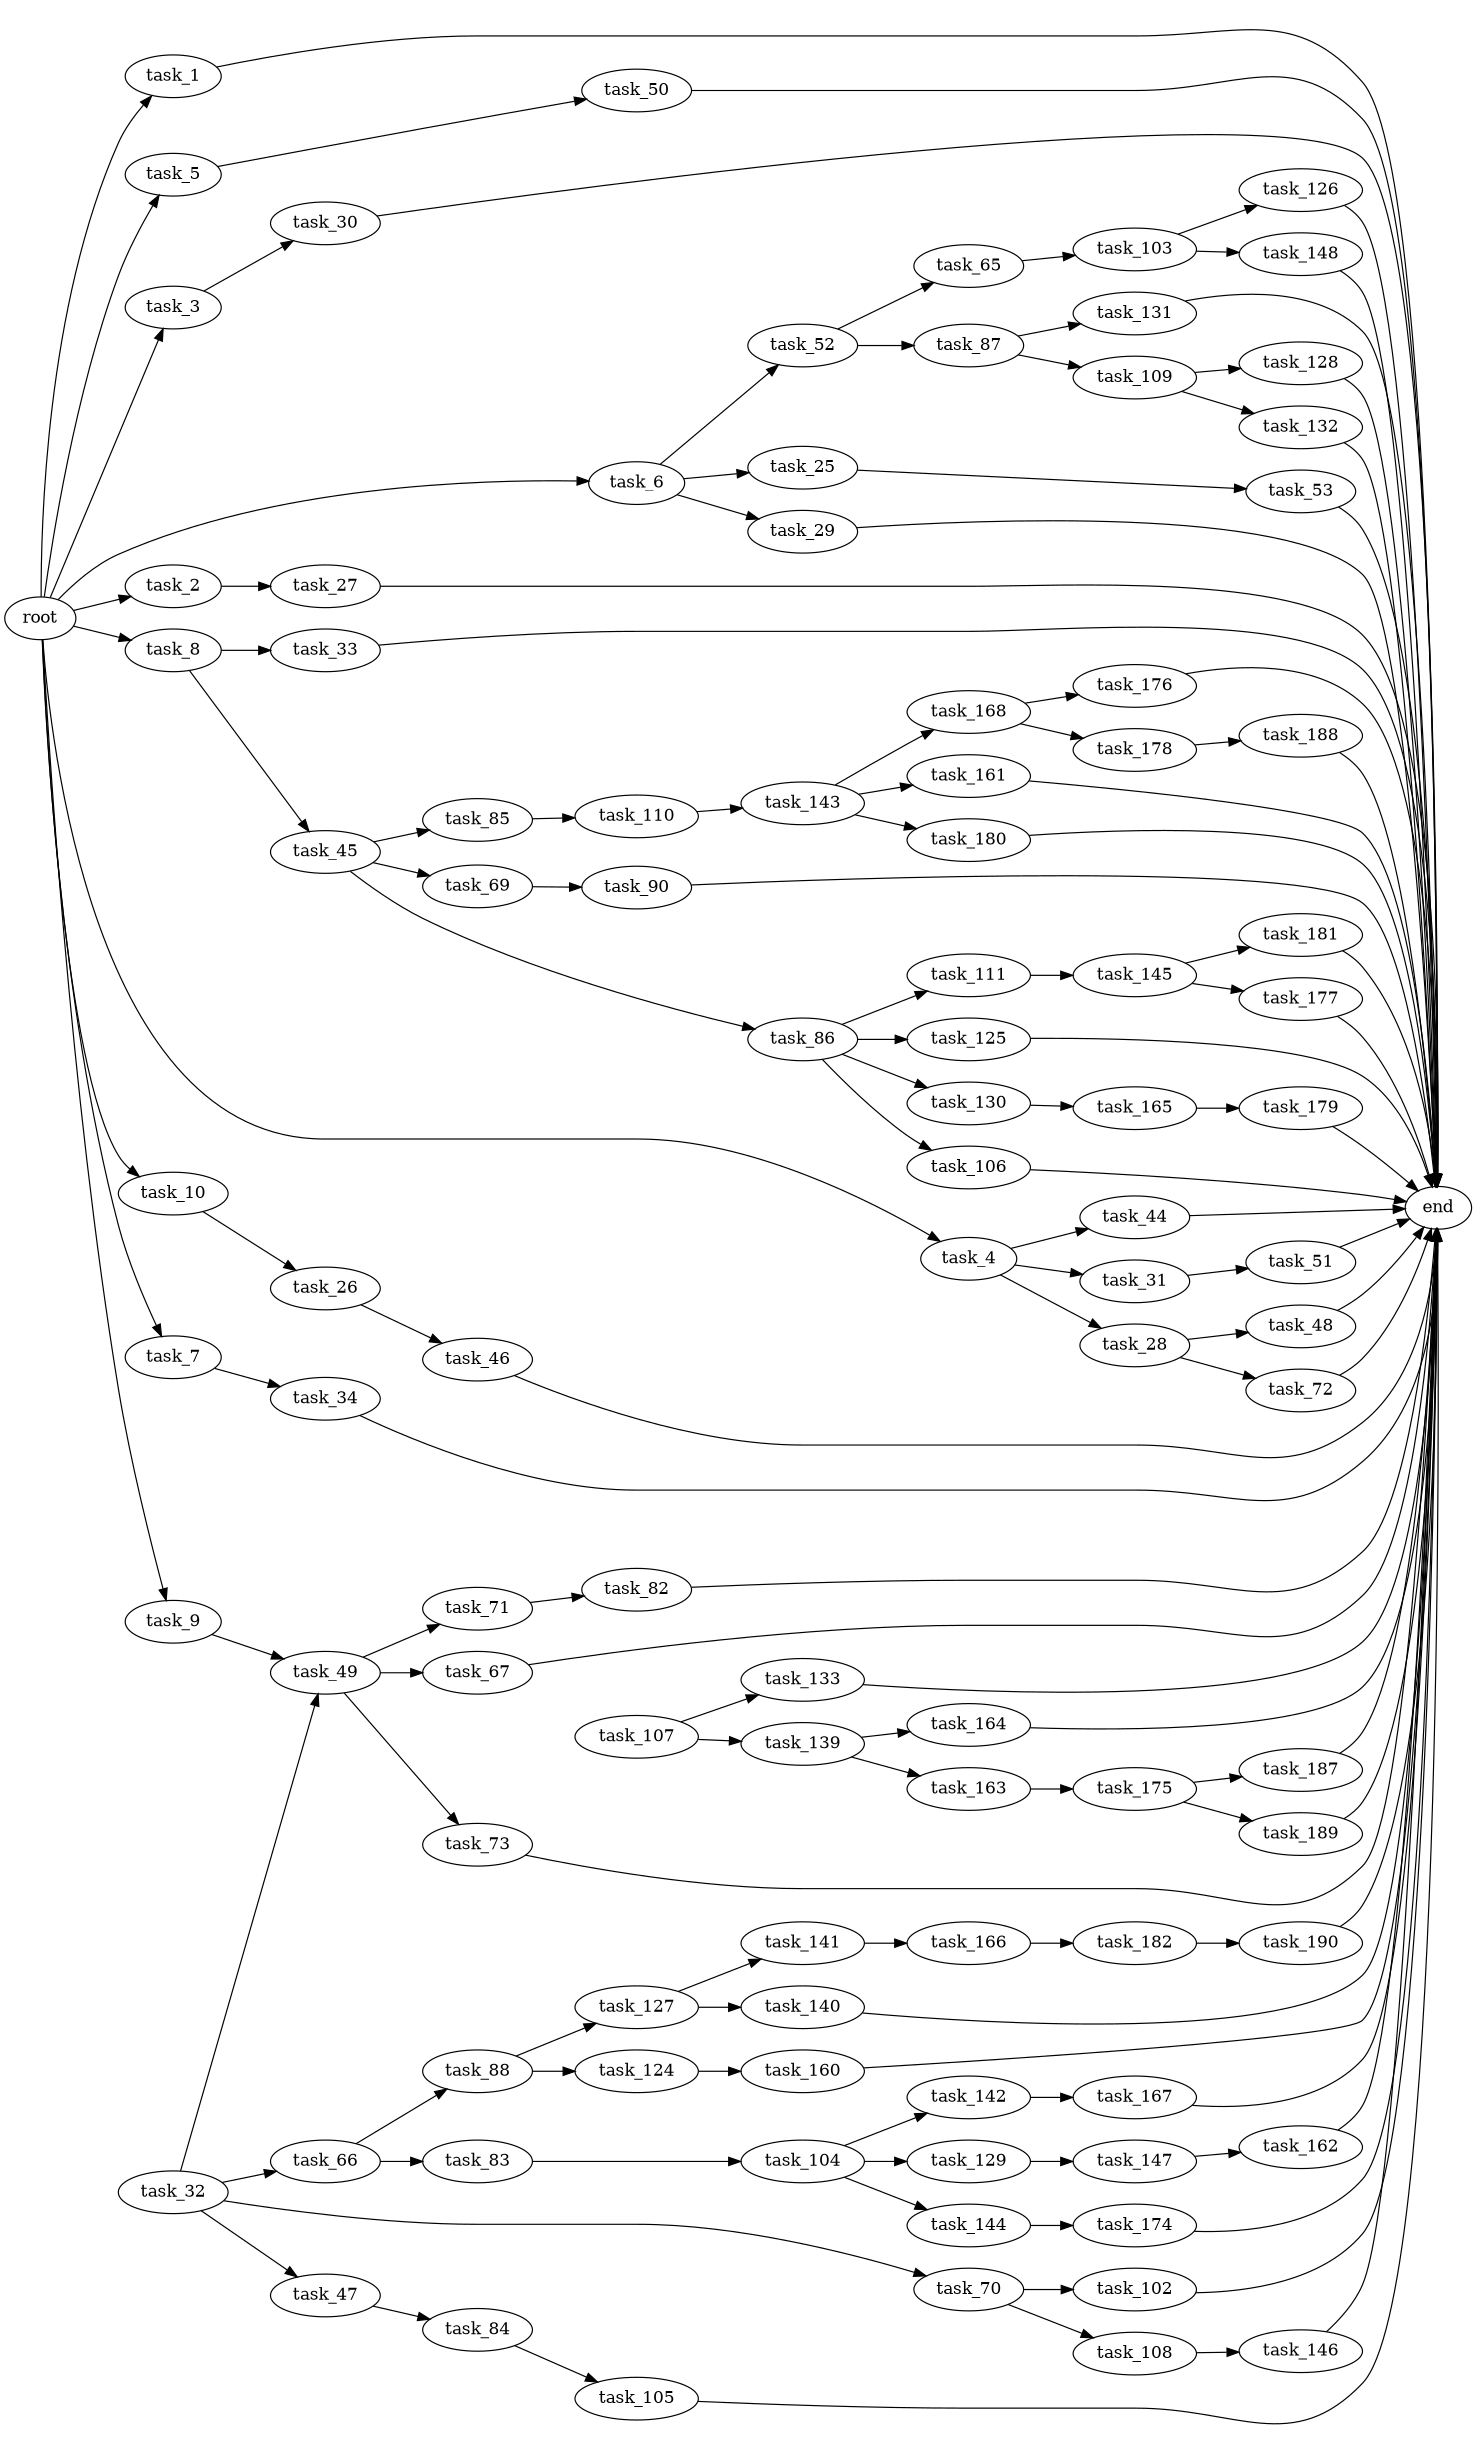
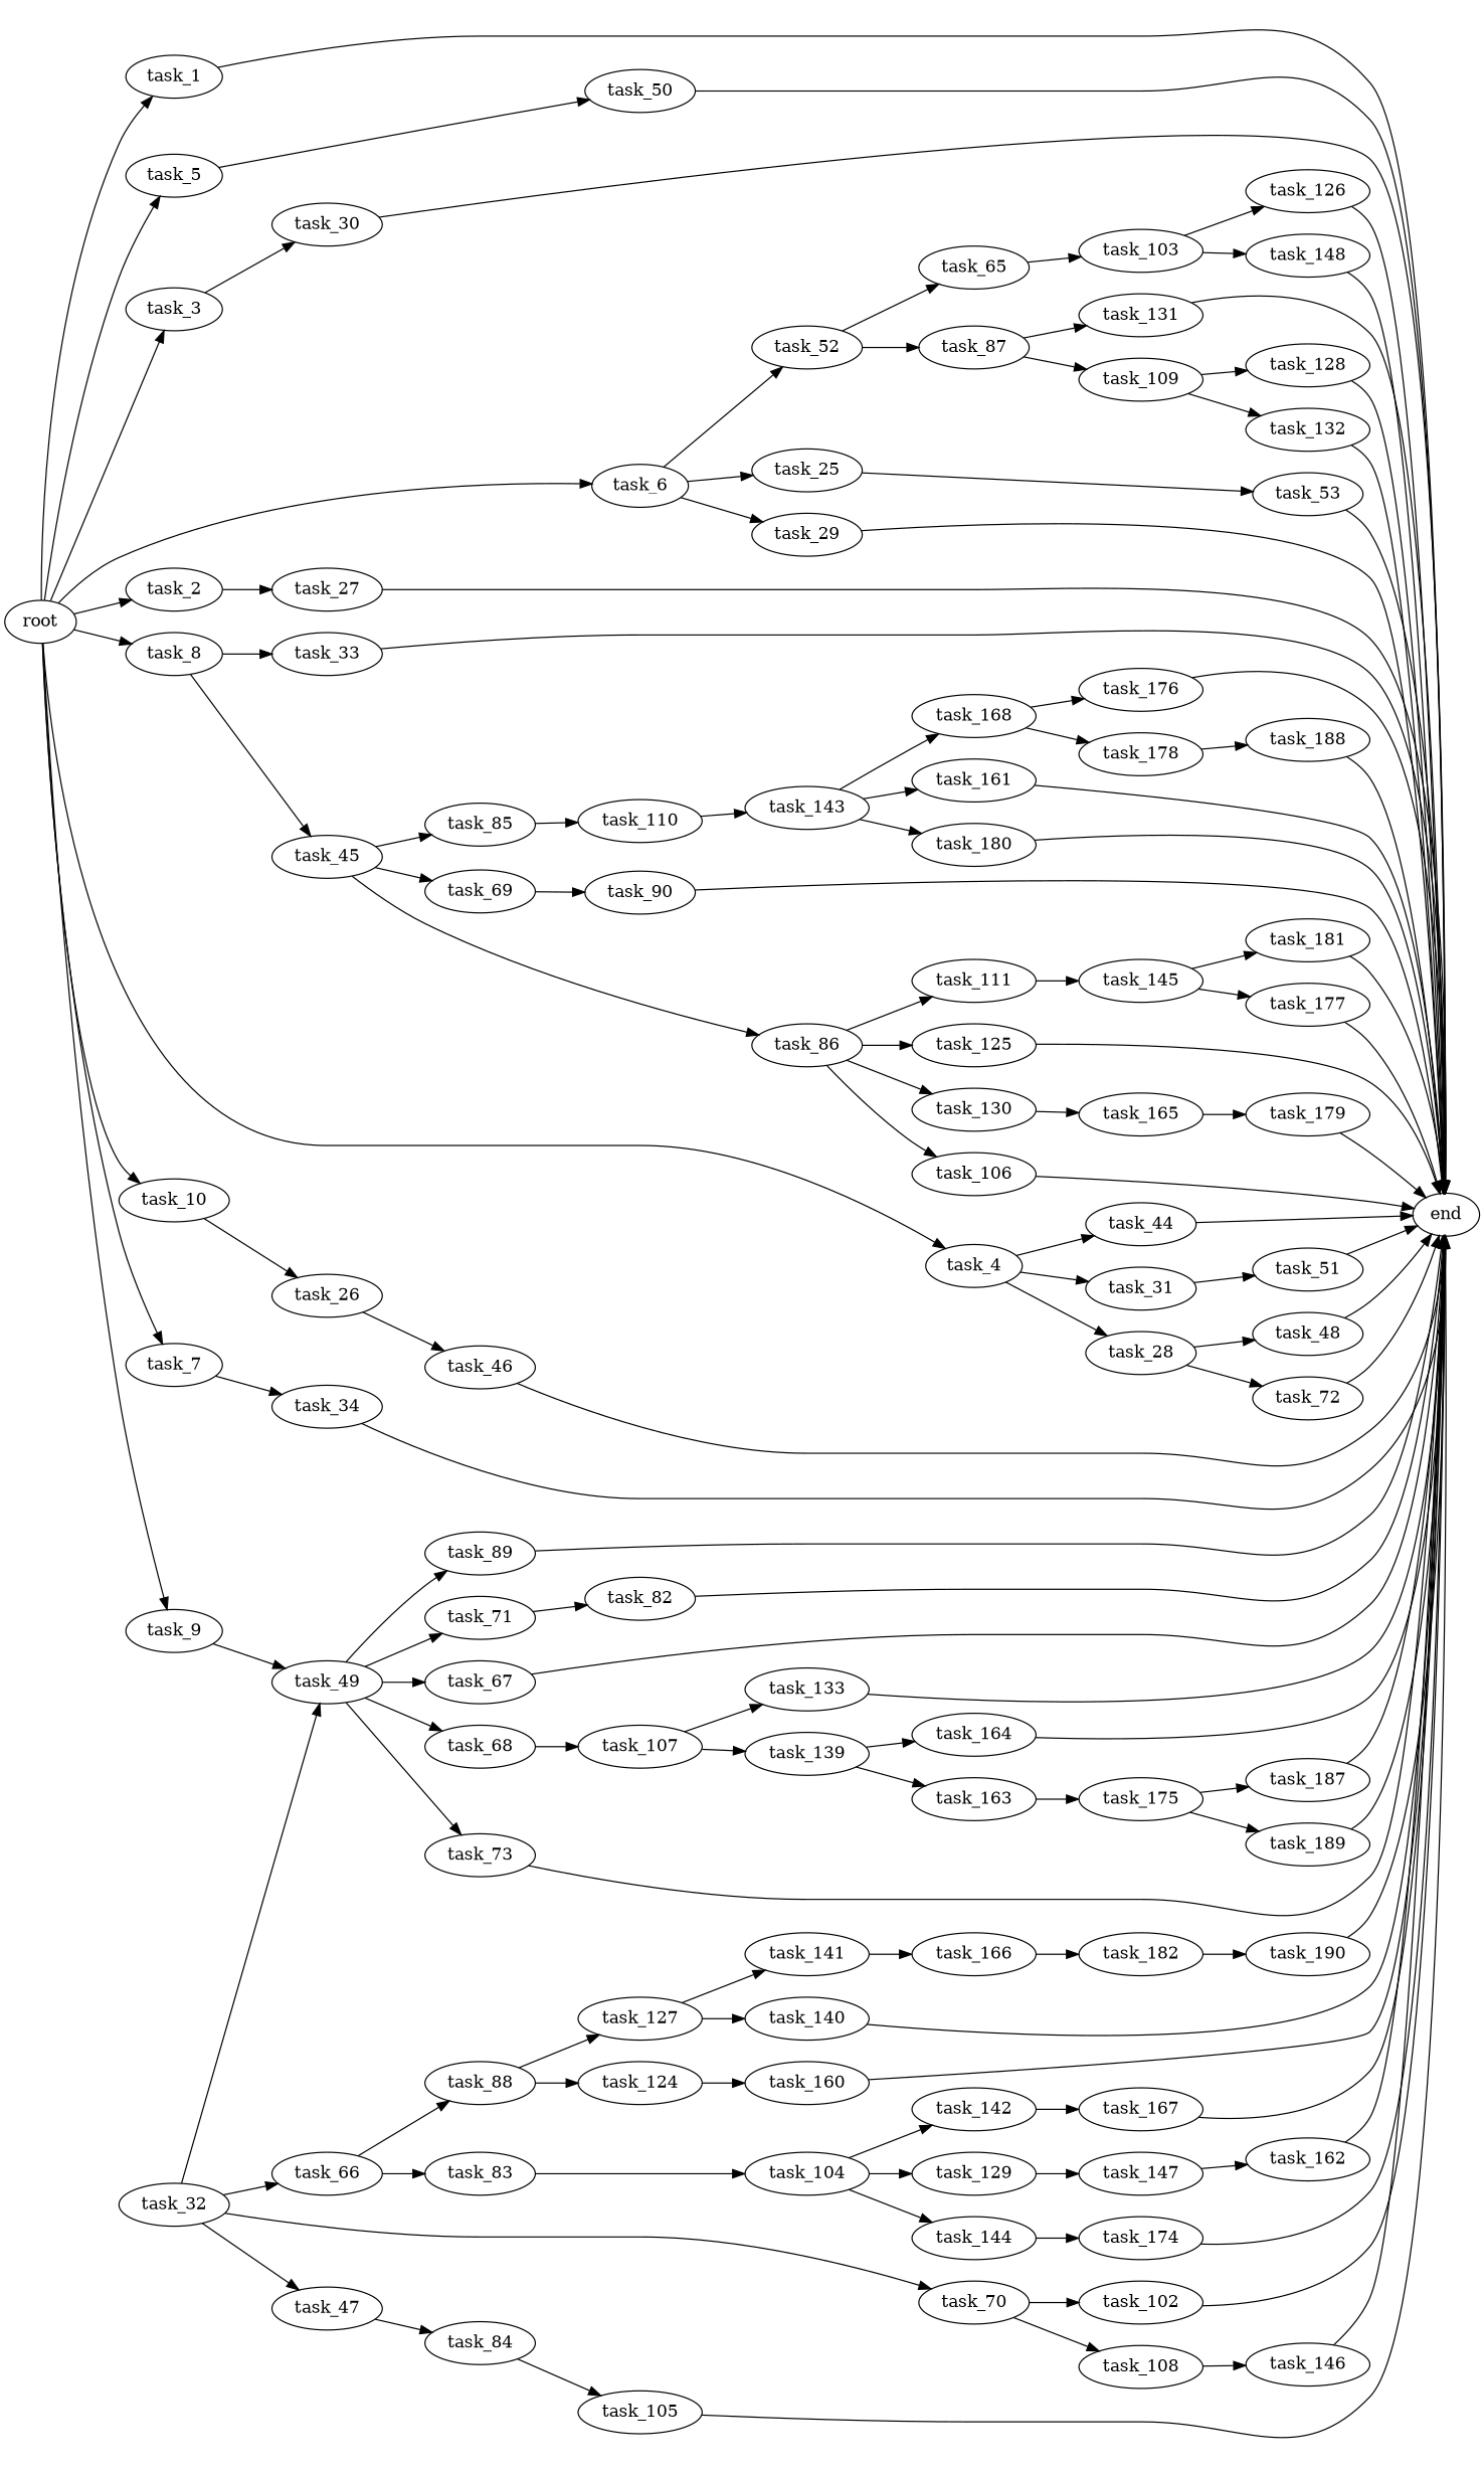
  digraph {
    rankdir=LR
    task_73
    end
    task_65
    task_103
    task_126
    task_148
    task_45
    task_69
    task_86
    task_85
    task_90
    task_130
    task_106
    task_111
    task_125
    task_110
+   task_89
    task_5
    task_50
    task_47
    task_84
    task_105
    task_3
    task_30
    task_6
    task_25
    task_29
    task_52
    task_53
    task_87
    task_2
    task_27
    task_8
    task_33
    task_44
    task_163
    task_175
    task_187
    task_189
    task_49
    task_71
    task_67
+   task_68
    task_82
    task_107
    task_165
    task_145
    task_177
    task_181
    task_168
    task_176
    task_178
    task_188
    task_34
    task_179
    task_160
    task_48
    task_4
    task_31
    task_28
    task_51
    task_72
    task_104
    task_144
    task_142
    task_129
    task_174
    task_167
    task_147
    task_109
    task_132
    task_128
    task_10
    task_26
    task_46
    task_161
    task_127
    task_141
    task_140
    task_166
    task_83
    task_162
    task_143
    task_180
    task_131
    task_9
    task_32
    task_66
    task_70
    task_133
    task_139
    task_164
    task_88
    task_124
    root
    task_7
    task_1
    task_146
    task_102
    task_108
    task_182
    task_190
    task_73 -> end
    task_65 -> task_103
    task_103 -> task_126
    task_103 -> task_148
    task_126 -> end
    task_148 -> end
    task_45 -> task_69
    task_45 -> task_86
    task_45 -> task_85
    task_69 -> task_90
    task_86 -> task_130
    task_86 -> task_106
    task_86 -> task_111
    task_86 -> task_125
    task_85 -> task_110
    task_90 -> end
    task_130 -> task_165
    task_106 -> end
    task_111 -> task_145
    task_125 -> end
    task_110 -> task_143
+   task_89 -> end
    task_5 -> task_50
    task_50 -> end
    task_47 -> task_84
    task_84 -> task_105
    task_105 -> end
    task_3 -> task_30
    task_30 -> end
    task_6 -> task_25
    task_6 -> task_29
    task_6 -> task_52
    task_25 -> task_53
    task_29 -> end
    task_52 -> task_65
    task_52 -> task_87
    task_53 -> end
    task_87 -> task_109
    task_87 -> task_131
    task_2 -> task_27
    task_27 -> end
    task_8 -> task_45
    task_8 -> task_33
    task_33 -> end
    task_44 -> end
    task_163 -> task_175
    task_175 -> task_187
    task_175 -> task_189
    task_187 -> end
    task_189 -> end
    task_49 -> task_73
+   task_49 -> task_89
    task_49 -> task_71
    task_49 -> task_67
+   task_49 -> task_68
    task_71 -> task_82
    task_67 -> end
+   task_68 -> task_107
    task_82 -> end
    task_107 -> task_133
    task_107 -> task_139
    task_165 -> task_179
    task_145 -> task_177
    task_145 -> task_181
    task_177 -> end
    task_181 -> end
    task_168 -> task_176
    task_168 -> task_178
    task_176 -> end
    task_178 -> task_188
    task_188 -> end
    task_34 -> end
    task_179 -> end
    task_160 -> end
    task_48 -> end
    task_4 -> task_44
    task_4 -> task_31
    task_4 -> task_28
    task_31 -> task_51
    task_28 -> task_48
    task_28 -> task_72
    task_51 -> end
    task_72 -> end
    task_104 -> task_144
    task_104 -> task_142
    task_104 -> task_129
    task_144 -> task_174
    task_142 -> task_167
    task_129 -> task_147
    task_174 -> end
    task_167 -> end
    task_147 -> task_162
    task_109 -> task_132
    task_109 -> task_128
    task_132 -> end
    task_128 -> end
    task_10 -> task_26
    task_26 -> task_46
    task_46 -> end
    task_161 -> end
    task_127 -> task_141
    task_127 -> task_140
    task_141 -> task_166
    task_140 -> end
    task_166 -> task_182
    task_83 -> task_104
    task_162 -> end
    task_143 -> task_168
    task_143 -> task_161
    task_143 -> task_180
    task_180 -> end
    task_131 -> end
    task_9 -> task_49
    task_32 -> task_47
    task_32 -> task_49
    task_32 -> task_66
    task_32 -> task_70
    task_66 -> task_83
    task_66 -> task_88
    task_70 -> task_102
    task_70 -> task_108
    task_133 -> end
    task_139 -> task_163
    task_139 -> task_164
    task_164 -> end
    task_88 -> task_127
    task_88 -> task_124
    task_124 -> task_160
    root -> task_5
    root -> task_3
    root -> task_6
    root -> task_2
    root -> task_8
    root -> task_4
    root -> task_10
    root -> task_9
    root -> task_7
    root -> task_1
    task_7 -> task_34
    task_1 -> end
    task_146 -> end
    task_102 -> end
    task_108 -> task_146
    task_182 -> task_190
    task_190 -> end
  }
